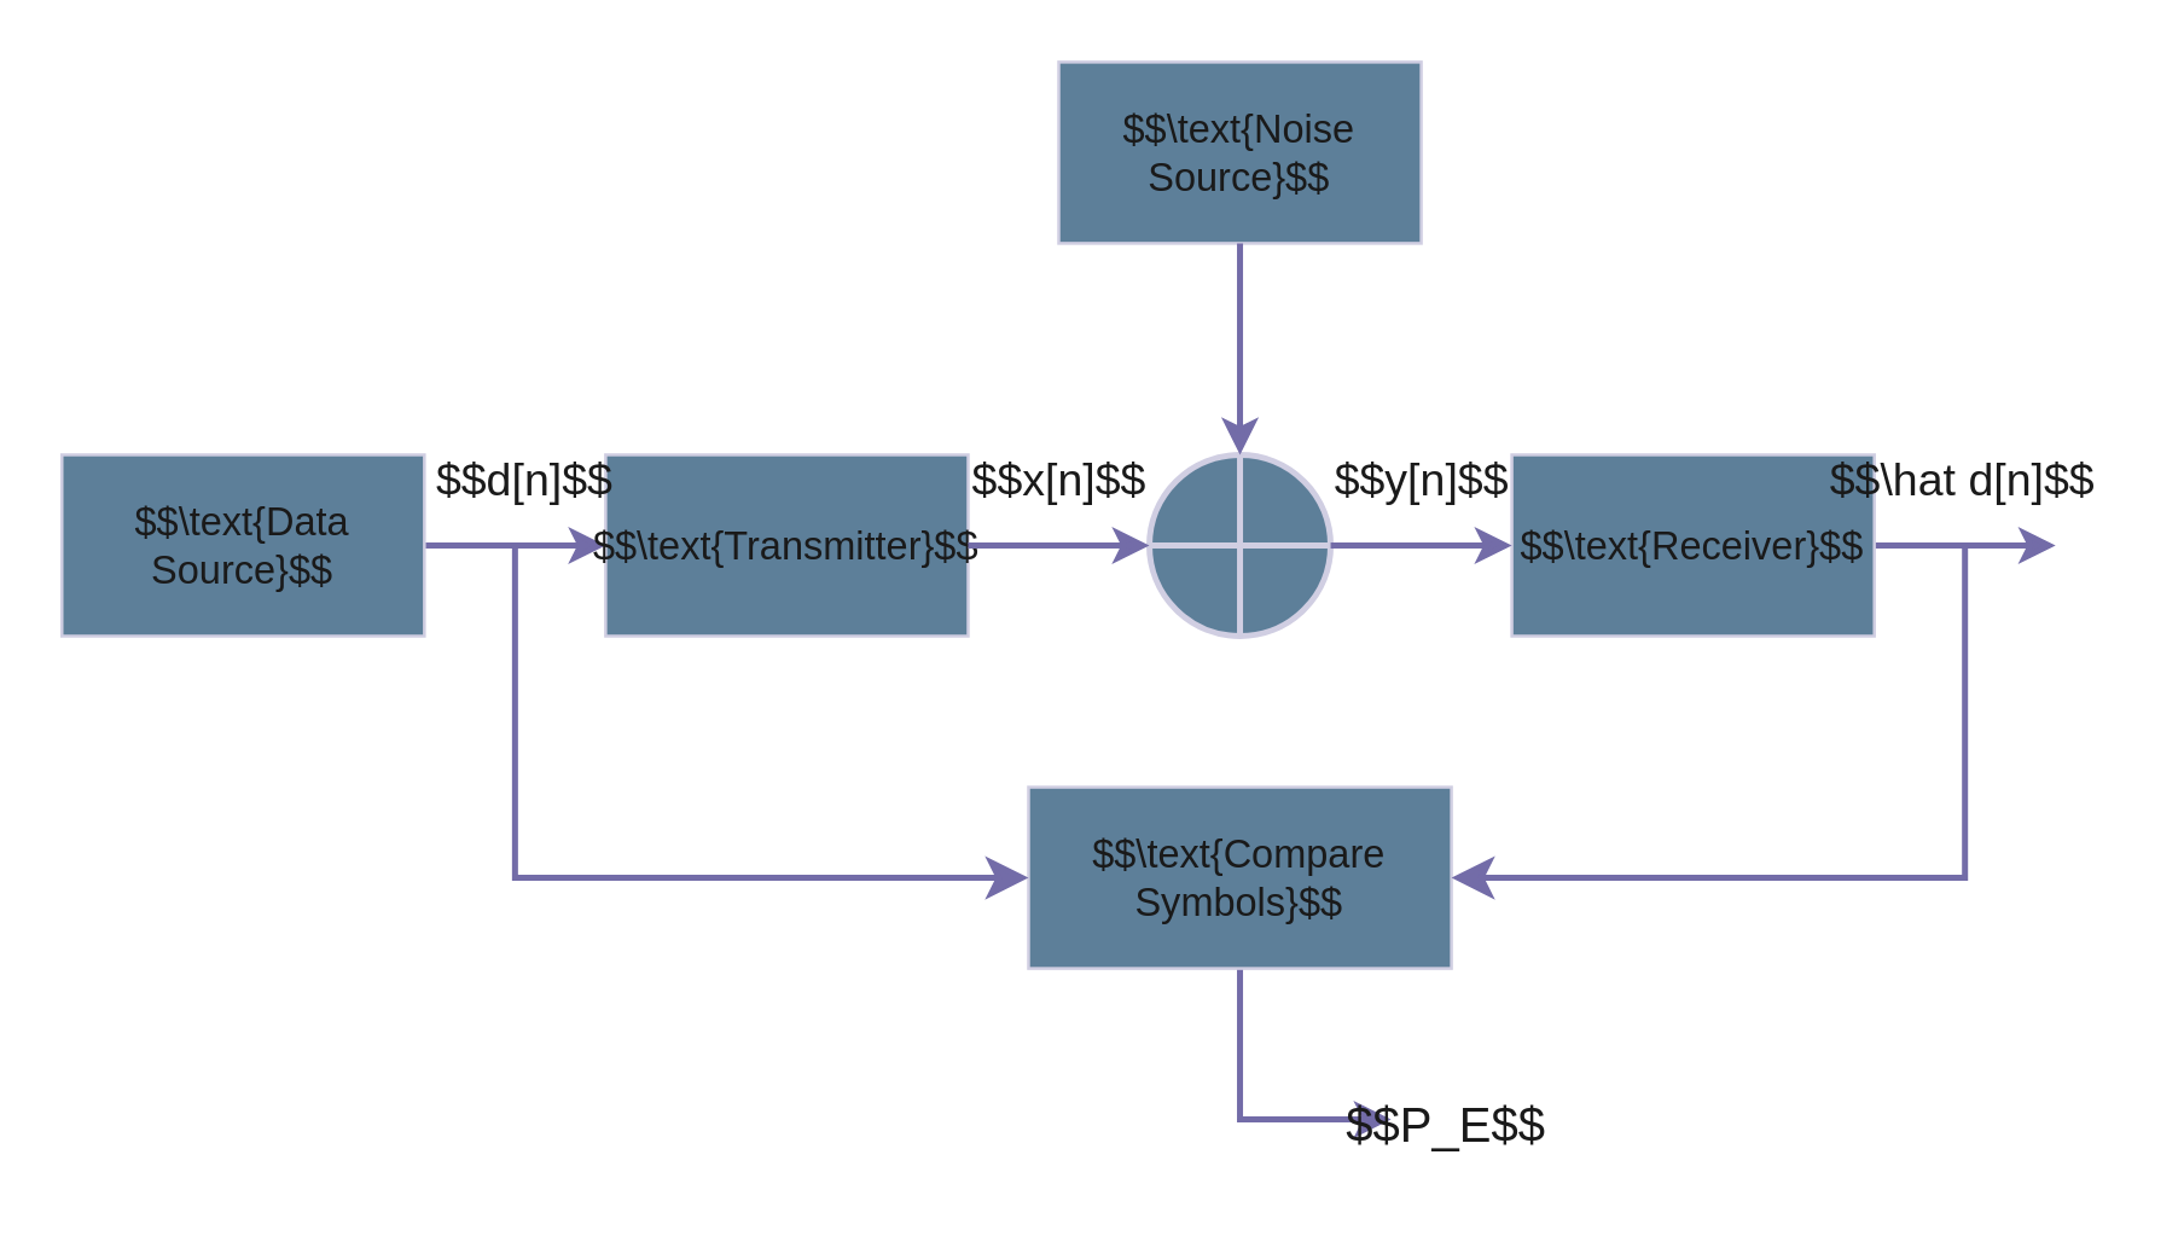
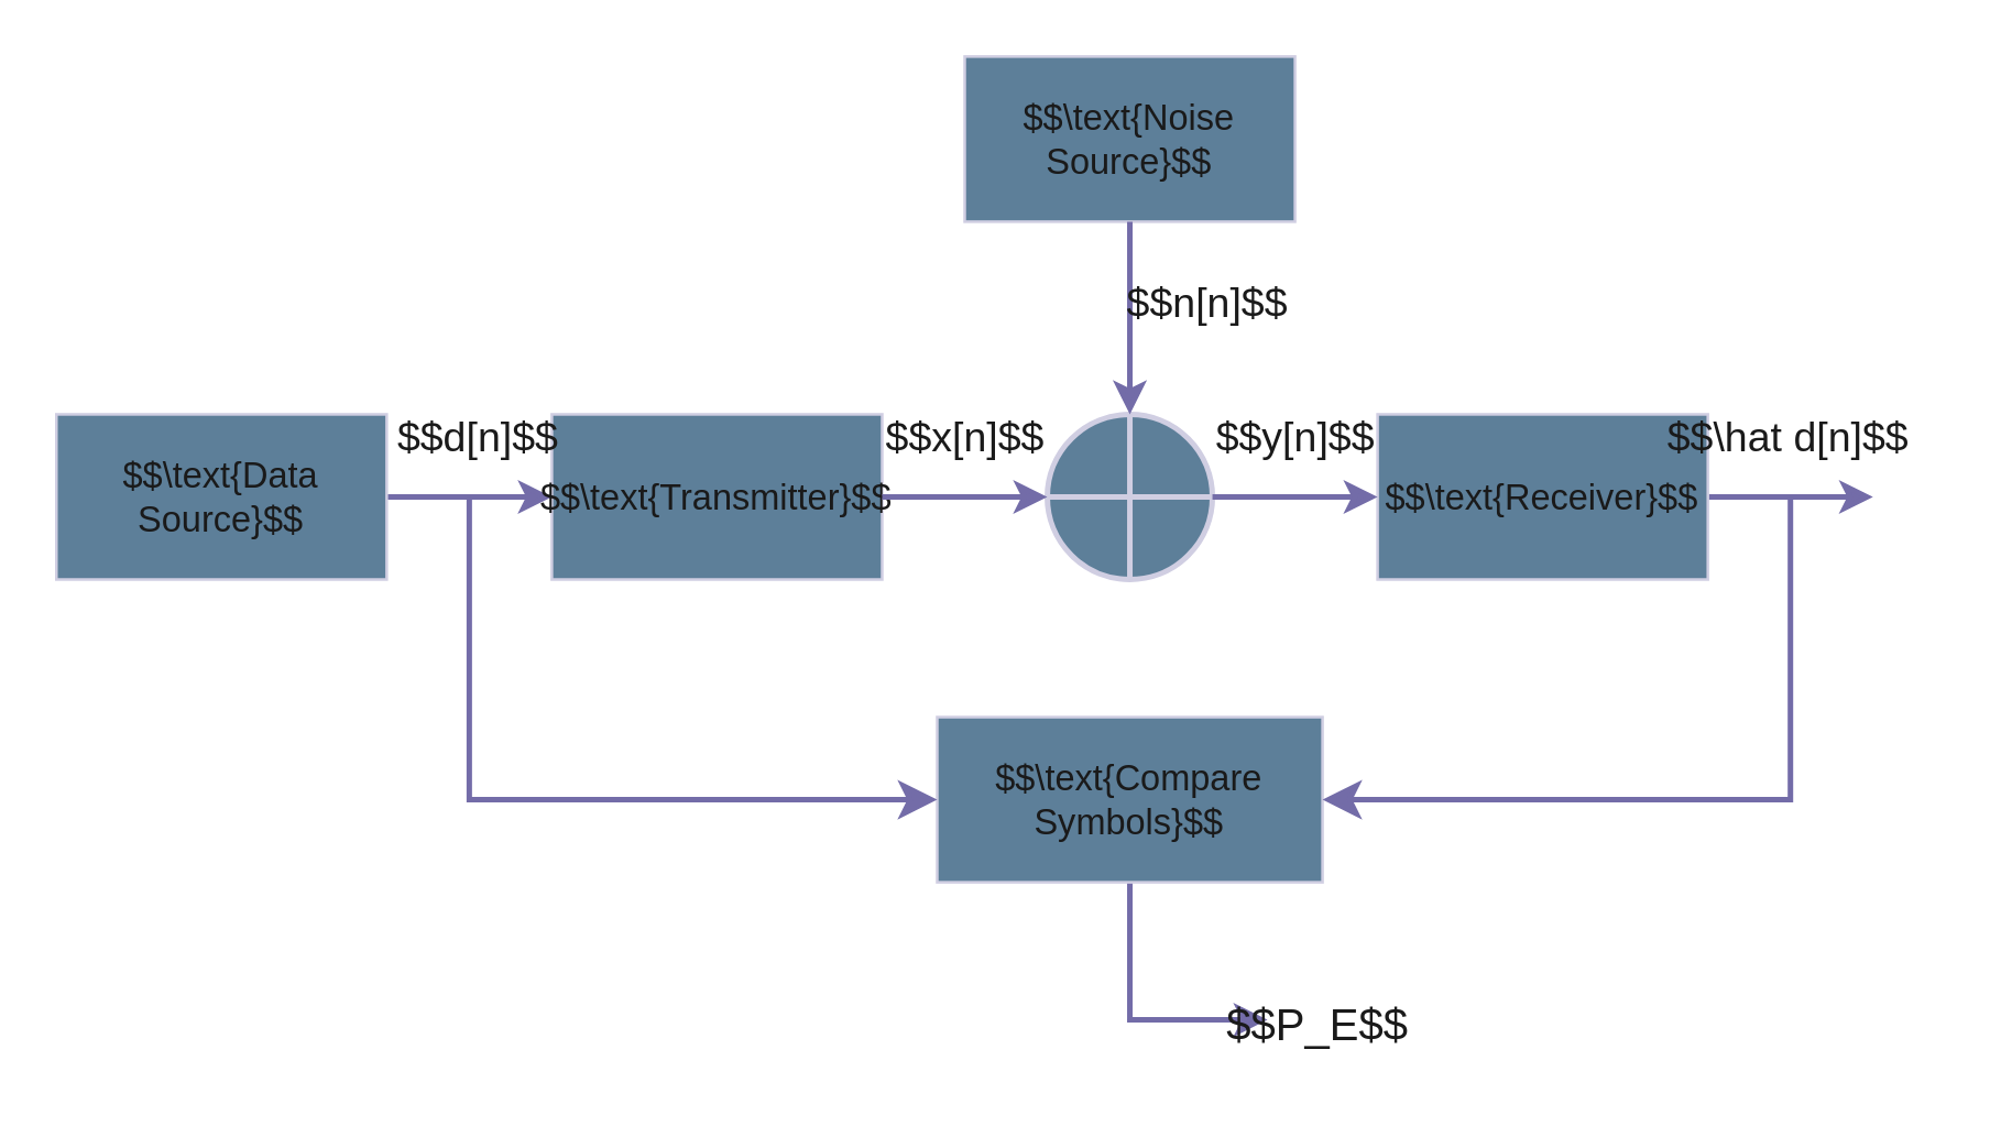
  <mxCell id="0" />
  <mxCell id="1" parent="0" />
  <mxCell id="2" style="edgeStyle=orthogonalEdgeStyle;rounded=0;orthogonalLoop=1;jettySize=auto;html=1;entryX=0;entryY=0.5;entryDx=0;entryDy=0;strokeWidth=2;labelBackgroundColor=none;strokeColor=#736CA8;fontColor=default;" edge="1" parent="1" source="3" target="4"><mxGeometry relative="1" as="geometry" /></mxCell>
  <mxCell id="3" value="$$\text{Data Source}$$" style="rounded=0;whiteSpace=wrap;html=1;fontSize=13;labelBackgroundColor=none;fillColor=#5D7F99;strokeColor=#D0CEE2;fontColor=#1A1A1A;" vertex="1" parent="1"><mxGeometry x="20" y="150" width="120" height="60" as="geometry" /></mxCell>
  <mxCell id="4" value="$$\text{Transmitter}$$" style="rounded=0;whiteSpace=wrap;html=1;fontSize=13;labelBackgroundColor=none;fillColor=#5D7F99;strokeColor=#D0CEE2;fontColor=#1A1A1A;" vertex="1" parent="1"><mxGeometry x="200" y="150" width="120" height="60" as="geometry" /></mxCell>
  <mxCell id="5" value="" style="verticalLabelPosition=bottom;verticalAlign=top;html=1;shape=mxgraph.flowchart.summing_function;strokeWidth=2;labelBackgroundColor=none;fillColor=#5D7F99;strokeColor=#D0CEE2;fontColor=#1A1A1A;" vertex="1" parent="1"><mxGeometry x="380" y="150" width="60" height="60" as="geometry" /></mxCell>
  <mxCell id="6" style="edgeStyle=orthogonalEdgeStyle;rounded=0;orthogonalLoop=1;jettySize=auto;html=1;entryX=0;entryY=0.5;entryDx=0;entryDy=0;entryPerimeter=0;strokeWidth=2;labelBackgroundColor=none;strokeColor=#736CA8;fontColor=default;" edge="1" parent="1" source="4" target="5"><mxGeometry relative="1" as="geometry" /></mxCell>
  <mxCell id="7" style="edgeStyle=orthogonalEdgeStyle;rounded=0;orthogonalLoop=1;jettySize=auto;html=1;strokeWidth=2;labelBackgroundColor=none;strokeColor=#736CA8;fontColor=default;" edge="1" parent="1" source="8"><mxGeometry relative="1" as="geometry"><mxPoint x="680" y="180" as="targetPoint" /></mxGeometry></mxCell>
  <mxCell id="8" value="$$\text{Receiver}$$" style="rounded=0;whiteSpace=wrap;html=1;fontSize=13;labelBackgroundColor=none;fillColor=#5D7F99;strokeColor=#D0CEE2;fontColor=#1A1A1A;" vertex="1" parent="1"><mxGeometry x="500" y="150" width="120" height="60" as="geometry" /></mxCell>
  <mxCell id="9" style="edgeStyle=orthogonalEdgeStyle;rounded=0;orthogonalLoop=1;jettySize=auto;html=1;entryX=0;entryY=0.5;entryDx=0;entryDy=0;strokeWidth=2;exitX=1;exitY=0.5;exitDx=0;exitDy=0;exitPerimeter=0;labelBackgroundColor=none;strokeColor=#736CA8;fontColor=default;" edge="1" parent="1" source="5" target="8"><mxGeometry relative="1" as="geometry"><mxPoint x="480" y="220" as="sourcePoint" /><mxPoint x="570" y="220" as="targetPoint" /></mxGeometry></mxCell>
  <mxCell id="10" value="$$\text{Noise Source}$$" style="rounded=0;whiteSpace=wrap;html=1;fontSize=13;labelBackgroundColor=none;fillColor=#5D7F99;strokeColor=#D0CEE2;fontColor=#1A1A1A;" vertex="1" parent="1"><mxGeometry x="350" y="20" width="120" height="60" as="geometry" /></mxCell>
  <mxCell id="11" style="edgeStyle=orthogonalEdgeStyle;rounded=0;orthogonalLoop=1;jettySize=auto;html=1;entryX=0.5;entryY=0;entryDx=0;entryDy=0;entryPerimeter=0;strokeWidth=2;labelBackgroundColor=none;strokeColor=#736CA8;fontColor=default;" edge="1" parent="1" source="10" target="5"><mxGeometry relative="1" as="geometry" /></mxCell>
  <mxCell id="12" style="edgeStyle=orthogonalEdgeStyle;rounded=0;orthogonalLoop=1;jettySize=auto;html=1;strokeWidth=2;labelBackgroundColor=none;strokeColor=#736CA8;fontColor=default;" edge="1" parent="1" source="13"><mxGeometry relative="1" as="geometry"><mxPoint x="460" y="370" as="targetPoint" /><Array as="points"><mxPoint x="410" y="370" /></Array></mxGeometry></mxCell>
  <mxCell id="13" value="$$\text{Compare Symbols}$$" style="rounded=0;whiteSpace=wrap;html=1;fontSize=13;labelBackgroundColor=none;fillColor=#5D7F99;strokeColor=#D0CEE2;fontColor=#1A1A1A;" vertex="1" parent="1"><mxGeometry x="340" y="260" width="140" height="60" as="geometry" /></mxCell>
  <mxCell id="14" value="" style="edgeStyle=segmentEdgeStyle;endArrow=classic;html=1;curved=0;rounded=0;endSize=8;startSize=8;entryX=1;entryY=0.5;entryDx=0;entryDy=0;strokeWidth=2;labelBackgroundColor=none;strokeColor=#736CA8;fontColor=default;" edge="1" parent="1" target="13"><mxGeometry width="50" height="50" relative="1" as="geometry"><mxPoint x="650" y="180" as="sourcePoint" /><mxPoint x="480" y="170" as="targetPoint" /><Array as="points"><mxPoint x="650" y="290" /></Array></mxGeometry></mxCell>
  <mxCell id="15" value="" style="edgeStyle=segmentEdgeStyle;endArrow=classic;html=1;curved=0;rounded=0;endSize=8;startSize=8;entryX=0;entryY=0.5;entryDx=0;entryDy=0;strokeWidth=2;labelBackgroundColor=none;strokeColor=#736CA8;fontColor=default;" edge="1" parent="1" target="13"><mxGeometry width="50" height="50" relative="1" as="geometry"><mxPoint x="170" y="180" as="sourcePoint" /><mxPoint x="260" y="170" as="targetPoint" /><Array as="points"><mxPoint x="170" y="180" /><mxPoint x="170" y="340" /></Array></mxGeometry></mxCell>
  <mxCell id="16" value="$$P_E$$" style="text;html=1;align=center;verticalAlign=middle;resizable=0;points=[];autosize=1;strokeColor=none;fillColor=none;fontSize=16;labelBackgroundColor=none;fontColor=#1A1A1A;" vertex="1" parent="1"><mxGeometry x="433" y="357" width="90" height="30" as="geometry" /></mxCell>
  <mxCell id="17" value="$$d[n]$$" style="text;html=1;align=center;verticalAlign=middle;resizable=0;points=[];autosize=1;strokeColor=none;fillColor=none;fontSize=15;labelBackgroundColor=none;fontColor=#1A1A1A;" vertex="1" parent="1"><mxGeometry x="134" y="140" width="77" height="35" as="geometry" /></mxCell>
  <mxCell id="18" value="$$\hat d[n]$$" style="text;html=1;align=center;verticalAlign=middle;resizable=0;points=[];autosize=1;strokeColor=none;fillColor=none;fontSize=15;labelBackgroundColor=none;fontColor=#1A1A1A;" vertex="1" parent="1"><mxGeometry x="596" y="140" width="105" height="35" as="geometry" /></mxCell>
  <mxCell id="19" value="$$y[n]$$" style="text;html=1;align=center;verticalAlign=middle;resizable=0;points=[];autosize=1;strokeColor=none;fillColor=none;fontSize=15;labelBackgroundColor=none;fontColor=#1A1A1A;" vertex="1" parent="1"><mxGeometry x="431" y="140" width="77" height="35" as="geometry" /></mxCell>
  <mxCell id="20" value="$$x[n]$$" style="text;html=1;align=center;verticalAlign=middle;resizable=0;points=[];autosize=1;strokeColor=none;fillColor=none;fontSize=15;labelBackgroundColor=none;fontColor=#1A1A1A;" vertex="1" parent="1"><mxGeometry x="311" y="140" width="77" height="35" as="geometry" /></mxCell>
+ <mxCell id="21" value="$$n[n]$$" style="text;html=1;align=center;verticalAlign=middle;resizable=0;points=[];autosize=1;strokeColor=none;fillColor=none;fontSize=15;labelBackgroundColor=none;fontColor=#1A1A1A;" vertex="1" parent="1"><mxGeometry x="399" y="91" width="77" height="35" as="geometry" /></mxCell>
